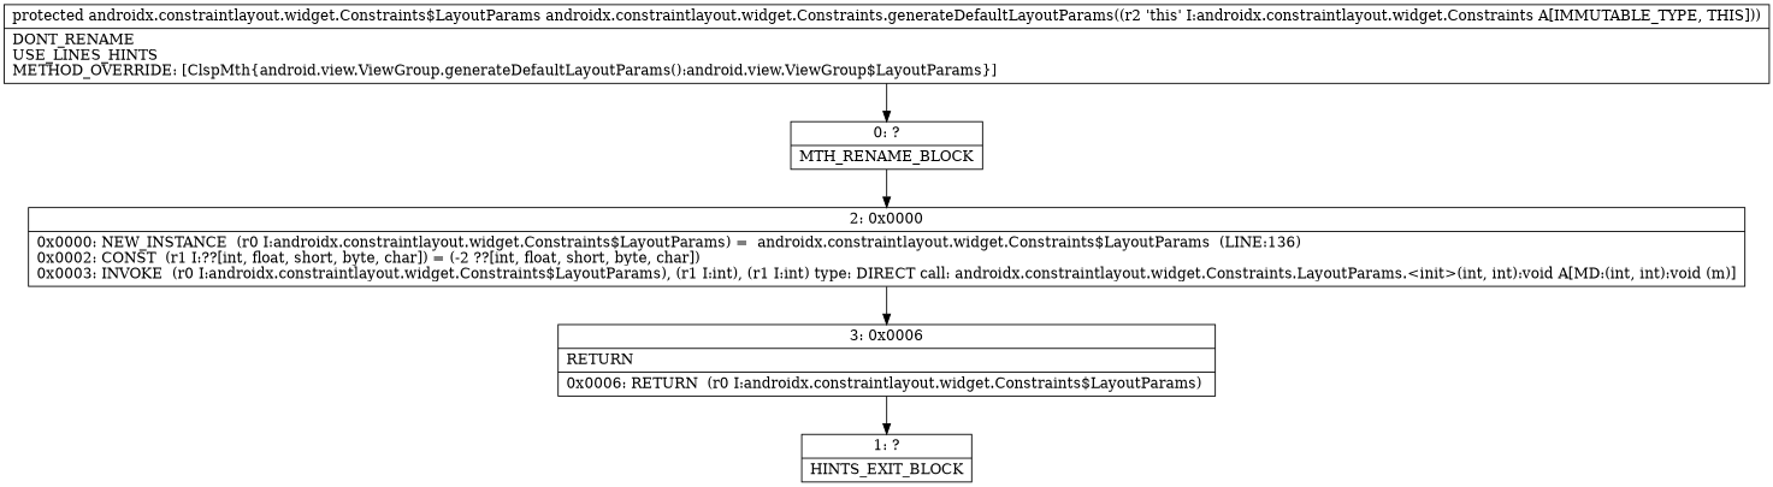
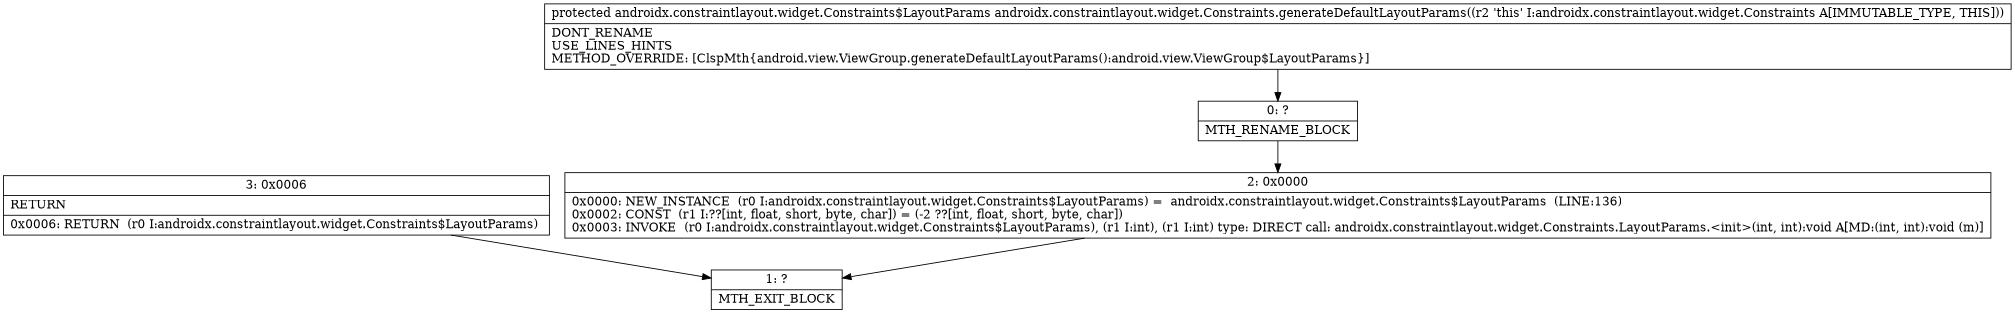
  digraph {
    node [shape=record]
    n1 [label="{0\:\ ?|MTH_RENAME_BLOCK\l}"]
    n2 [label="{2\:\ 0x0000|0x0000: NEW_INSTANCE  (r0 I:androidx.constraintlayout.widget.Constraints$LayoutParams) =  androidx.constraintlayout.widget.Constraints$LayoutParams  (LINE:136)\l0x0002: CONST  (r1 I:??[int, float, short, byte, char]) = (\-2 ??[int, float, short, byte, char]) \l0x0003: INVOKE  (r0 I:androidx.constraintlayout.widget.Constraints$LayoutParams), (r1 I:int), (r1 I:int) type: DIRECT call: androidx.constraintlayout.widget.Constraints.LayoutParams.\<init\>(int, int):void A[MD:(int, int):void (m)]\l}"]
    n3 [label="{3\:\ 0x0006|RETURN\l|0x0006: RETURN  (r0 I:androidx.constraintlayout.widget.Constraints$LayoutParams) \l}"]
-   n4 [label="{1\:\ ?|HINTS_EXIT_BLOCK\l}"]
+   n4 [label="{1\:\ ?|MTH_EXIT_BLOCK\l}"]
    n5 [label="{protected androidx.constraintlayout.widget.Constraints$LayoutParams androidx.constraintlayout.widget.Constraints.generateDefaultLayoutParams((r2 'this' I:androidx.constraintlayout.widget.Constraints A[IMMUTABLE_TYPE, THIS]))  | DONT_RENAME\lUSE_LINES_HINTS\lMETHOD_OVERRIDE: [ClspMth\{android.view.ViewGroup.generateDefaultLayoutParams():android.view.ViewGroup$LayoutParams\}]\l}"]
    n1 -> n2
-   n2 -> n3
+   n2 -> n4
    n3 -> n4
    n5 -> n1
  }
